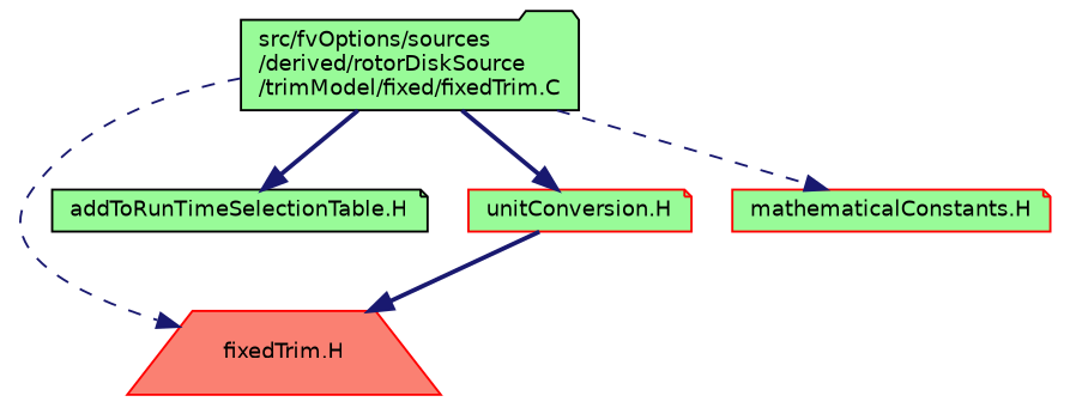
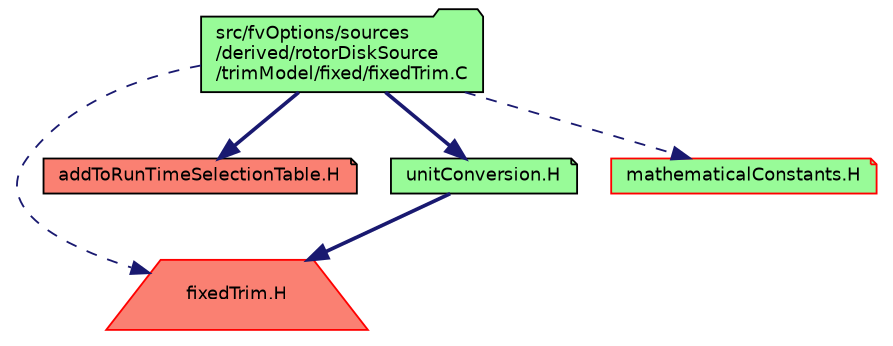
  digraph {
    node [color=black fillcolor=palegreen fontname=Helvetica fontsize=10 shape=note style=filled]
    edge [color=midnightblue fontname=Helvetica fontsize=10 labelfontname=Helvetica labelfontsize=10 style=bold]
    n1 [fontcolor=black height=0.2 label="src/fvOptions/sources\l/derived/rotorDiskSource\l/trimModel/fixed/fixedTrim.C" shape=folder width=0.4]
    n2 [color=red fillcolor=salmon height=0.2 label="fixedTrim.H" shape=trapezium width=0.4]
-   n3 [height=0.2 label="addToRunTimeSelectionTable.H" width=0.4]
-   n4 [color=red height=0.2 label="unitConversion.H" width=0.4]
+   n3 [fillcolor=salmon height=0.2 label="addToRunTimeSelectionTable.H" width=0.4]
+   n4 [height=0.2 label="unitConversion.H" width=0.4]
    n5 [color=red height=0.2 label="mathematicalConstants.H" width=0.4]
    n1 -> n2 [style=dashed]
    n1 -> n3
    n1 -> n4
    n1 -> n5 [style=dashed]
    n4 -> n2
  }
